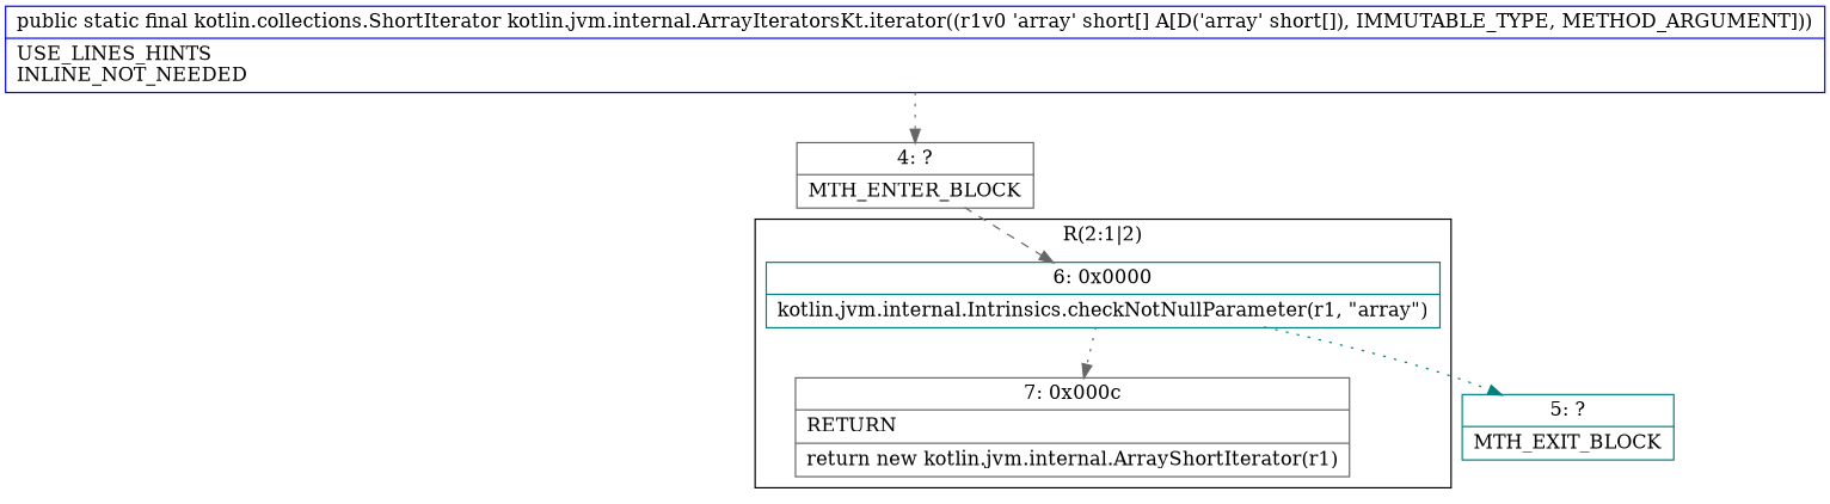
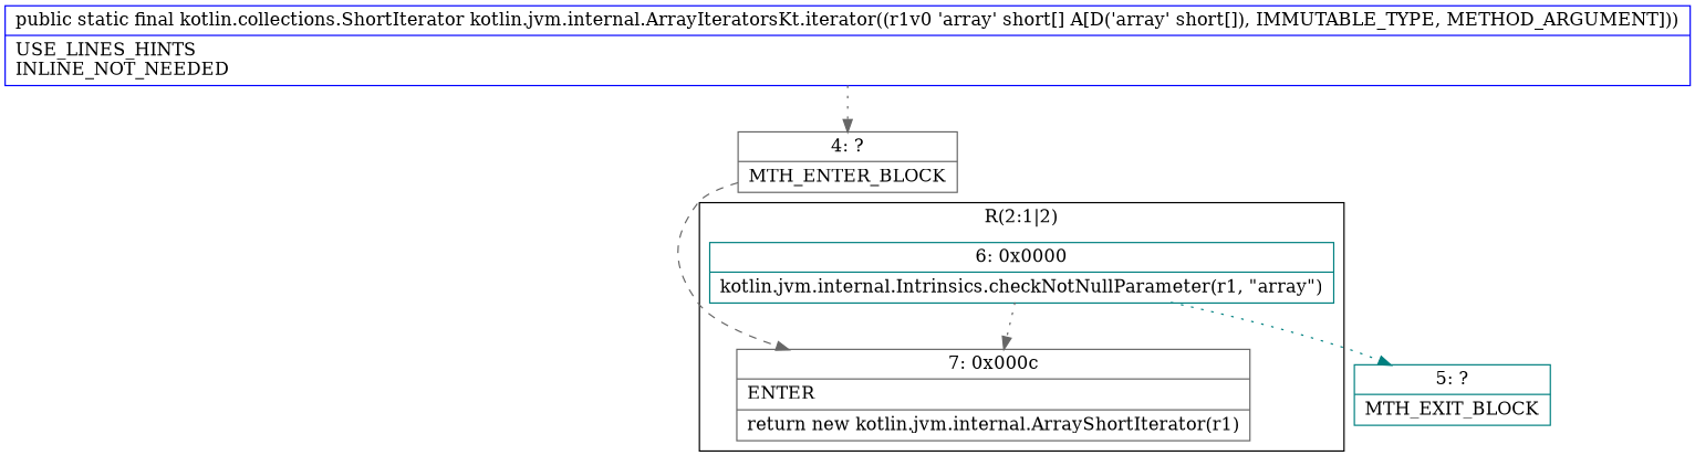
  digraph {
    node [color=teal shape=record]
    edge [color=gray40 style=dotted]
    n1 [label="{6\:\ 0x0000|kotlin.jvm.internal.Intrinsics.checkNotNullParameter(r1, \"array\")\l}"]
-   n2 [color=gray40 label="{7\:\ 0x000c|RETURN\l|return new kotlin.jvm.internal.ArrayShortIterator(r1)\l}"]
+   n2 [color=gray40 label="{7\:\ 0x000c|ENTER\l|return new kotlin.jvm.internal.ArrayShortIterator(r1)\l}"]
    n3 [label="{5\:\ ?|MTH_EXIT_BLOCK\l}"]
    n4 [color=gray40 label="{4\:\ ?|MTH_ENTER_BLOCK\l}"]
    n5 [color=blue label="{public static final kotlin.collections.ShortIterator kotlin.jvm.internal.ArrayIteratorsKt.iterator((r1v0 'array' short[] A[D('array' short[]), IMMUTABLE_TYPE, METHOD_ARGUMENT]))  | USE_LINES_HINTS\lINLINE_NOT_NEEDED\l}"]
    subgraph cluster_1 {
      label="R(2:1|2)"
      n1
      n2
    }
    n1 -> n2
    n1 -> n3 [color=teal]
-   n4 -> n1 [style=dashed]
+   n4 -> n2 [style=dashed]
    n5 -> n4
  }
